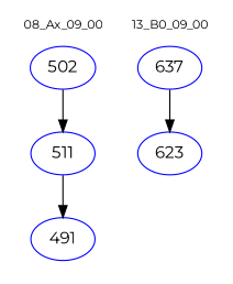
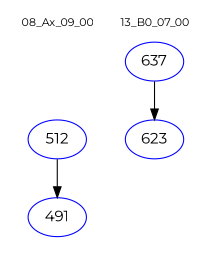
  digraph {
    fontname=Montserrat
    node [color=blue fontname=Montserrat]
    edge [color=black fontname=Montserrat]
-   n1 [label=502]
    n2 [label=491]
-   n3 [label=511]
+   n3 [label=512]
    n4 [label=637]
    n5 [label=623]
    subgraph cluster_1 {
      color=white
      fontsize=10
      label="08_Ax_09_00"
-     n1
      n2
      n3
    }
    subgraph cluster_2 {
      color=white
      fontsize=10
-     label="13_B0_09_00"
+     label="13_B0_07_00"
      n4
      n5
    }
-   n1 -> n3
    n3 -> n2
    n4 -> n5
  }
